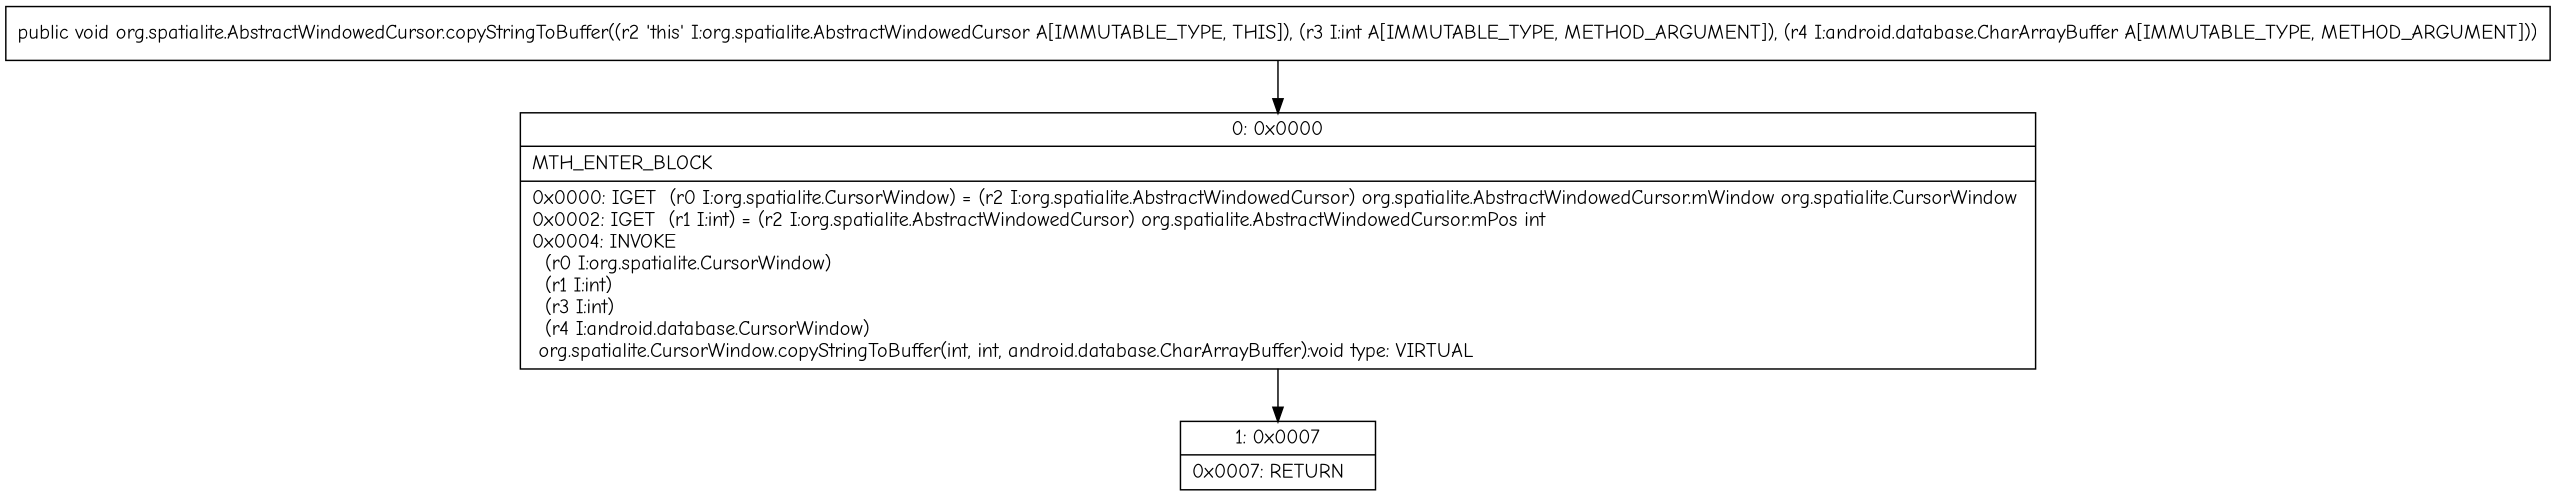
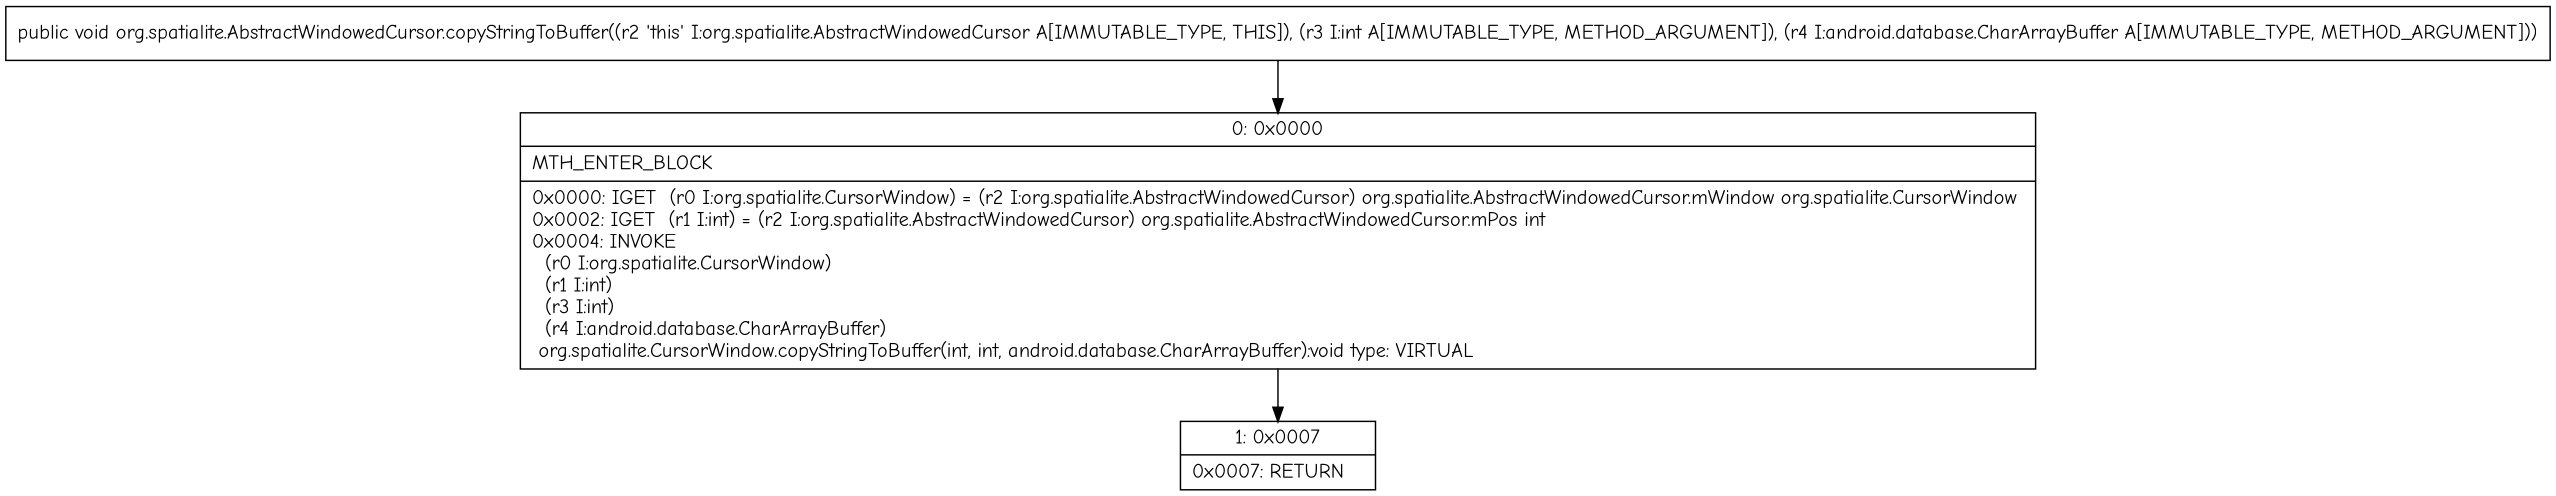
  digraph {
    fontname="Comic Neue"
    node [shape=record fontname="Comic Neue"]
    edge [fontname="Comic Neue"]
-   n1 [label="{0\:\ 0x0000|MTH_ENTER_BLOCK\l|0x0000: IGET  (r0 I:org.spatialite.CursorWindow) = (r2 I:org.spatialite.AbstractWindowedCursor) org.spatialite.AbstractWindowedCursor.mWindow org.spatialite.CursorWindow \l0x0002: IGET  (r1 I:int) = (r2 I:org.spatialite.AbstractWindowedCursor) org.spatialite.AbstractWindowedCursor.mPos int \l0x0004: INVOKE  \l  (r0 I:org.spatialite.CursorWindow)\l  (r1 I:int)\l  (r3 I:int)\l  (r4 I:android.database.CursorWindow)\l org.spatialite.CursorWindow.copyStringToBuffer(int, int, android.database.CharArrayBuffer):void type: VIRTUAL \l}"]
+   n1 [label="{0\:\ 0x0000|MTH_ENTER_BLOCK\l|0x0000: IGET  (r0 I:org.spatialite.CursorWindow) = (r2 I:org.spatialite.AbstractWindowedCursor) org.spatialite.AbstractWindowedCursor.mWindow org.spatialite.CursorWindow \l0x0002: IGET  (r1 I:int) = (r2 I:org.spatialite.AbstractWindowedCursor) org.spatialite.AbstractWindowedCursor.mPos int \l0x0004: INVOKE  \l  (r0 I:org.spatialite.CursorWindow)\l  (r1 I:int)\l  (r3 I:int)\l  (r4 I:android.database.CharArrayBuffer)\l org.spatialite.CursorWindow.copyStringToBuffer(int, int, android.database.CharArrayBuffer):void type: VIRTUAL \l}"]
    n2 [label="{1\:\ 0x0007|0x0007: RETURN   \l}"]
    n3 [label="{public void org.spatialite.AbstractWindowedCursor.copyStringToBuffer((r2 'this' I:org.spatialite.AbstractWindowedCursor A[IMMUTABLE_TYPE, THIS]), (r3 I:int A[IMMUTABLE_TYPE, METHOD_ARGUMENT]), (r4 I:android.database.CharArrayBuffer A[IMMUTABLE_TYPE, METHOD_ARGUMENT])) }"]
    n1 -> n2
    n3 -> n1
  }
